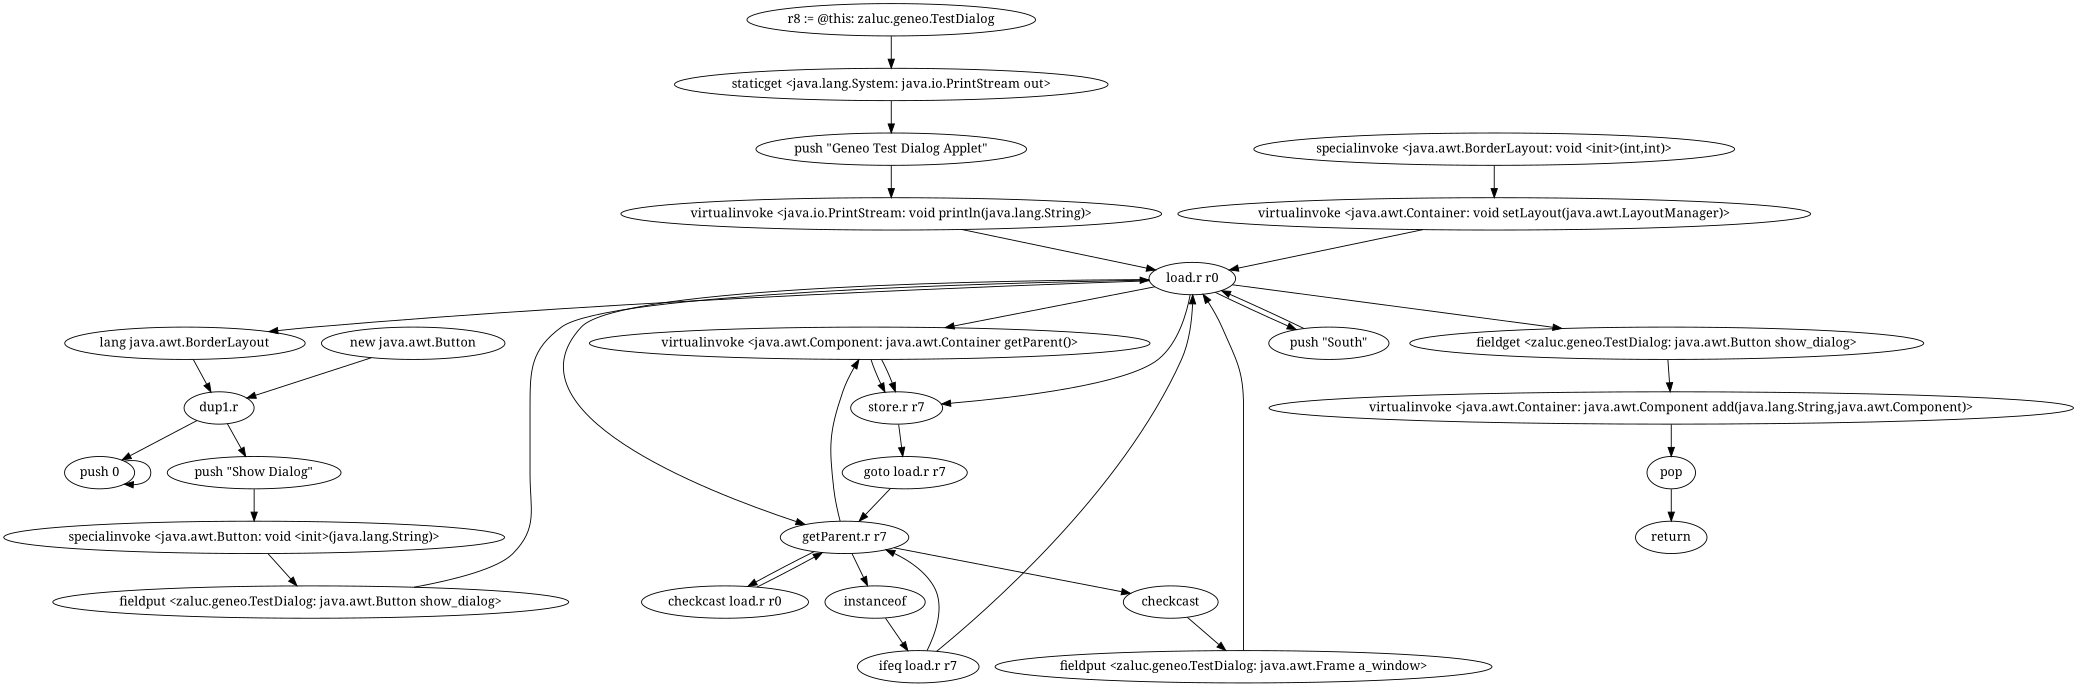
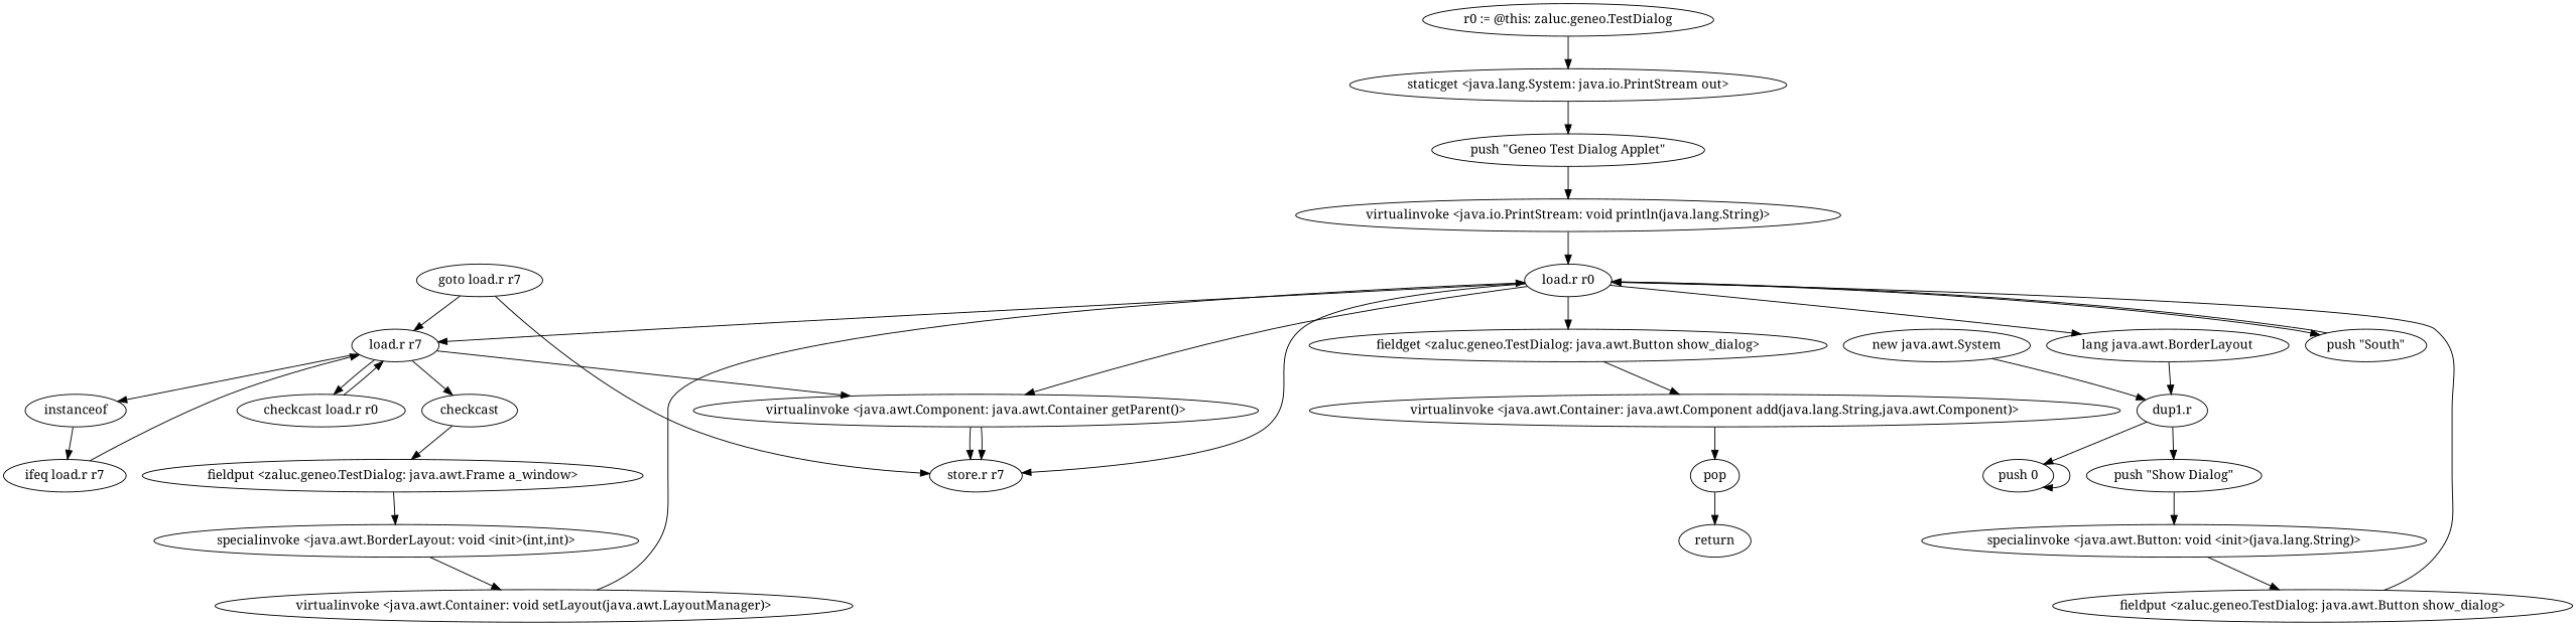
  digraph {
    fontname="Noto Serif"
    node [fontname="Noto Serif"]
    edge [fontname="Noto Serif"]
-   "r0 := @this: zaluc.geneo.TestDialog" [label="r8 := @this: zaluc.geneo.TestDialog"]
+   "r0 := @this: zaluc.geneo.TestDialog"
    "staticget <java.lang.System: java.io.PrintStream out>"
    "push \"Geneo Test Dialog Applet\""
    "virtualinvoke <java.io.PrintStream: void println(java.lang.String)>"
    "load.r r0"
    n6 [label="lang java.awt.BorderLayout"]
    "virtualinvoke <java.awt.Component: java.awt.Container getParent()>"
-   "load.r r7" [label="getParent.r r7"]
+   "load.r r7"
    "push \"South\""
    "fieldget <zaluc.geneo.TestDialog: java.awt.Button show_dialog>"
    "store.r r7"
    "dup1.r"
    n13 [label="checkcast load.r r0"]
    instanceof
    checkcast
-   "new java.awt.Button"
+   "new java.awt.Button" [label="new java.awt.System"]
    "virtualinvoke <java.awt.Container: java.awt.Component add(java.lang.String,java.awt.Component)>"
    "push 0"
    "push \"Show Dialog\""
    "specialinvoke <java.awt.Button: void <init>(java.lang.String)>"
    "specialinvoke <java.awt.BorderLayout: void <init>(int,int)>"
    "virtualinvoke <java.awt.Container: void setLayout(java.awt.LayoutManager)>"
    "goto load.r r7"
    "ifeq load.r r7"
    "fieldput <zaluc.geneo.TestDialog: java.awt.Frame a_window>"
    "fieldput <zaluc.geneo.TestDialog: java.awt.Button show_dialog>"
    pop
    return
    "r0 := @this: zaluc.geneo.TestDialog" -> "staticget <java.lang.System: java.io.PrintStream out>"
    "staticget <java.lang.System: java.io.PrintStream out>" -> "push \"Geneo Test Dialog Applet\""
    "push \"Geneo Test Dialog Applet\"" -> "virtualinvoke <java.io.PrintStream: void println(java.lang.String)>"
    "virtualinvoke <java.io.PrintStream: void println(java.lang.String)>" -> "load.r r0"
    "load.r r0" -> n6
    "load.r r0" -> "virtualinvoke <java.awt.Component: java.awt.Container getParent()>"
    "load.r r0" -> "load.r r7"
    "load.r r0" -> "push \"South\""
    "load.r r0" -> "fieldget <zaluc.geneo.TestDialog: java.awt.Button show_dialog>"
    "load.r r0" -> "store.r r7"
    n6 -> "dup1.r"
    "virtualinvoke <java.awt.Component: java.awt.Container getParent()>" -> "store.r r7"
    "virtualinvoke <java.awt.Component: java.awt.Container getParent()>" -> "store.r r7"
    "load.r r7" -> "virtualinvoke <java.awt.Component: java.awt.Container getParent()>"
    "load.r r7" -> n13
    "load.r r7" -> instanceof
    "load.r r7" -> checkcast
    "push \"South\"" -> "load.r r0"
    "fieldget <zaluc.geneo.TestDialog: java.awt.Button show_dialog>" -> "virtualinvoke <java.awt.Container: java.awt.Component add(java.lang.String,java.awt.Component)>"
-   "store.r r7" -> "goto load.r r7"
+   "goto load.r r7" -> "store.r r7"
    "dup1.r" -> "push 0"
    "dup1.r" -> "push \"Show Dialog\""
    n13 -> "load.r r7"
    instanceof -> "ifeq load.r r7"
    checkcast -> "fieldput <zaluc.geneo.TestDialog: java.awt.Frame a_window>"
    "new java.awt.Button" -> "dup1.r"
    "virtualinvoke <java.awt.Container: java.awt.Component add(java.lang.String,java.awt.Component)>" -> pop
    "push 0" -> "push 0"
    "push \"Show Dialog\"" -> "specialinvoke <java.awt.Button: void <init>(java.lang.String)>"
    "specialinvoke <java.awt.Button: void <init>(java.lang.String)>" -> "fieldput <zaluc.geneo.TestDialog: java.awt.Button show_dialog>"
    "specialinvoke <java.awt.BorderLayout: void <init>(int,int)>" -> "virtualinvoke <java.awt.Container: void setLayout(java.awt.LayoutManager)>"
    "virtualinvoke <java.awt.Container: void setLayout(java.awt.LayoutManager)>" -> "load.r r0"
    "goto load.r r7" -> "load.r r7"
-   "ifeq load.r r7" -> "load.r r0"
    "ifeq load.r r7" -> "load.r r7"
-   "fieldput <zaluc.geneo.TestDialog: java.awt.Frame a_window>" -> "load.r r0"
+   "fieldput <zaluc.geneo.TestDialog: java.awt.Frame a_window>" -> "specialinvoke <java.awt.BorderLayout: void <init>(int,int)>"
    "fieldput <zaluc.geneo.TestDialog: java.awt.Button show_dialog>" -> "load.r r0"
    pop -> return
  }
